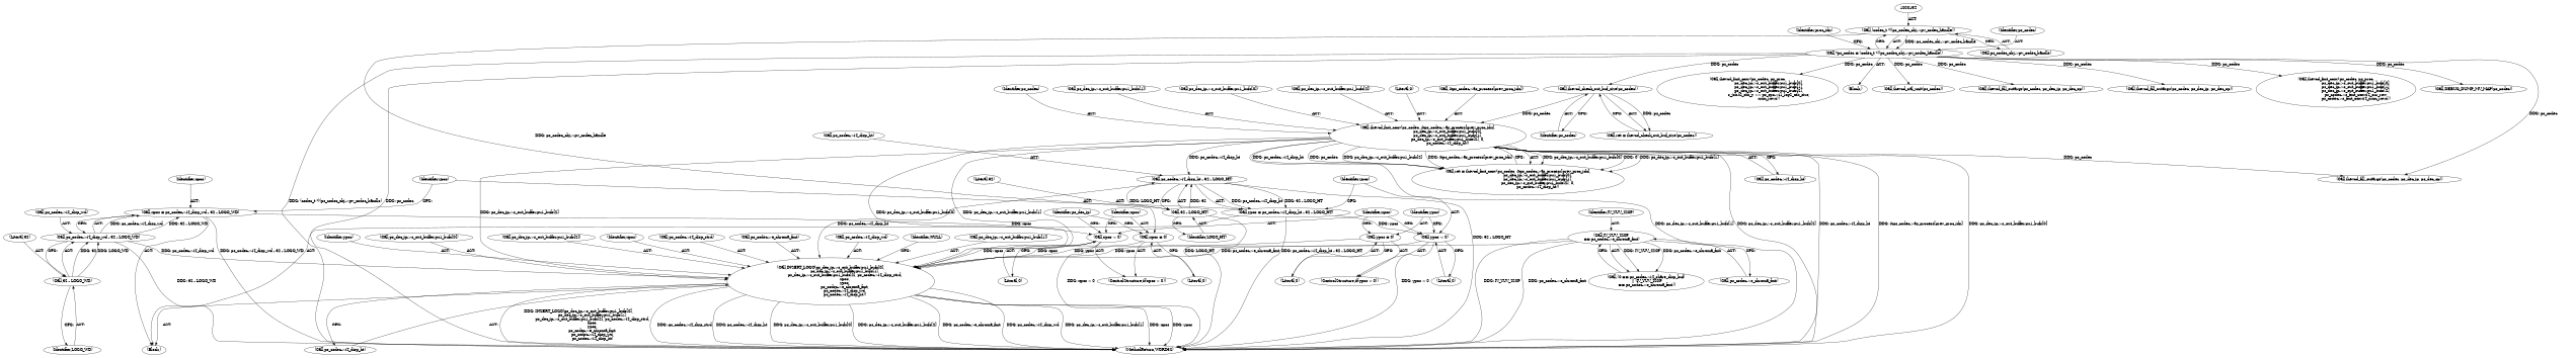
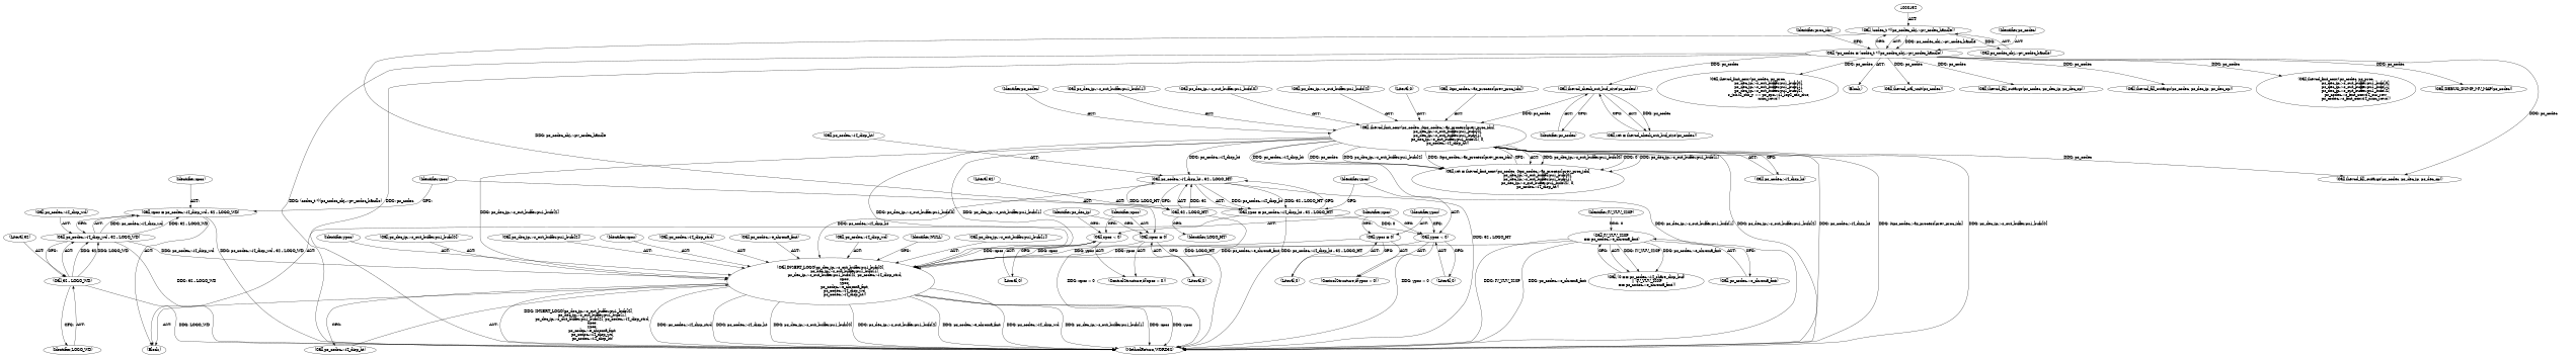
  digraph {
    n1 [label="(Call,INSERT_LOGO(ps_dec_ip->s_out_buffer.pu1_bufs[0],\n                        ps_dec_ip->s_out_buffer.pu1_bufs[1],\n                        ps_dec_ip->s_out_buffer.pu1_bufs[2], ps_codec->i4_disp_strd,\n                        xpos,\n                        ypos,\n                        ps_codec->e_chroma_fmt,\n                        ps_codec->i4_disp_wd,\n                        ps_codec->i4_disp_ht))"]
    n2 [label="(Call,ps_codec->i4_disp_ht)"]
    n3 [label="(MethodReturn,WORD32)"]
    n4 [label="(Block,)"]
    n5 [label="(Call,ihevcd_fmt_conv(ps_codec, &ps_codec->as_process[prev_proc_idx],\n                                  ps_dec_ip->s_out_buffer.pu1_bufs[0],\n                                  ps_dec_ip->s_out_buffer.pu1_bufs[1],\n                                  ps_dec_ip->s_out_buffer.pu1_bufs[2], 0,\n                                  ps_codec->i4_disp_ht))"]
    n6 [label="(Call,ps_codec->i4_disp_ht - 32 - LOGO_HT)"]
    n7 [label="(Call,ret = ihevcd_fmt_conv(ps_codec, &ps_codec->as_process[prev_proc_idx],\n                                  ps_dec_ip->s_out_buffer.pu1_bufs[0],\n                                  ps_dec_ip->s_out_buffer.pu1_bufs[1],\n                                  ps_dec_ip->s_out_buffer.pu1_bufs[2], 0,\n                                  ps_codec->i4_disp_ht))"]
    n8 [label="(Call,ihevcd_fill_outargs(ps_codec, ps_dec_ip, ps_dec_op))"]
    n9 [label="(Call,ps_codec->i4_disp_ht)"]
    n10 [label="(Call,ypos = ps_codec->i4_disp_ht - 32 - LOGO_HT)"]
    n11 [label="(Call,32 - LOGO_HT)"]
    n12 [label="(Call,ihevcd_check_out_buf_size(ps_codec))"]
    n13 [label="(Call,ret = ihevcd_check_out_buf_size(ps_codec))"]
    n14 [label="(Identifier,ps_codec)"]
    n15 [label="(Call,*ps_codec = (codec_t *)(ps_codec_obj->pv_codec_handle))"]
    n16 [label="(Call,(codec_t *)(ps_codec_obj->pv_codec_handle))"]
    n17 [label="(Call,ihevcd_fmt_conv(ps_codec, ps_proc,\n                                    ps_dec_ip->s_out_buffer.pu1_bufs[0],\n                                    ps_dec_ip->s_out_buffer.pu1_bufs[1],\n                                    ps_dec_ip->s_out_buffer.pu1_bufs[2],\n                                    s_job.i2_ctb_y << ps_sps->i1_log2_ctb_size,\n                                    num_rows))"]
    n18 [label="(Block,)"]
    n19 [label="(Call,ihevcd_nal_unit(ps_codec))"]
    n20 [label="(Call,ihevcd_fill_outargs(ps_codec, ps_dec_ip, ps_dec_op))"]
    n21 [label="(Call,ihevcd_fill_outargs(ps_codec, ps_dec_ip, ps_dec_op))"]
    n22 [label="(Call,ihevcd_fmt_conv(ps_codec, ps_proc,\n                                  ps_dec_ip->s_out_buffer.pu1_bufs[0],\n                                  ps_dec_ip->s_out_buffer.pu1_bufs[1],\n                                  ps_dec_ip->s_out_buffer.pu1_bufs[2],\n                                  ps_codec->s_fmt_conv.i4_cur_row,\n                                  ps_codec->s_fmt_conv.i4_num_rows))"]
    n23 [label="(Call,DEBUG_DUMP_MV_MAP(ps_codec))"]
    n24 [label="(Call,ps_codec_obj->pv_codec_handle)"]
    n25 [label="(Call,xpos = 0)"]
    n26 [label="(ControlStructure,if(xpos < 0))"]
    n27 [label="(Literal,0)"]
    n28 [label="(Call,xpos < 0)"]
    n29 [label="(Literal,0)"]
    n30 [label="(Call,xpos = ps_codec->i4_disp_wd - 32 - LOGO_WD)"]
    n31 [label="(Call,ps_codec->i4_disp_wd - 32 - LOGO_WD)"]
    n32 [label="(Call,32 - LOGO_WD)"]
    n33 [label="(Identifier,LOGO_WD)"]
    n34 [label="(Call,ypos < 0)"]
    n35 [label="(Literal,0)"]
    n36 [label="(ControlStructure,if(ypos < 0))"]
    n37 [label="(Identifier,LOGO_HT)"]
    n38 [label="(Call,ypos = 0)"]
    n39 [label="(Literal,0)"]
    n40 [label="(Call,IV_YUV_420P\n == ps_codec->e_chroma_fmt)"]
    n41 [label="(Call,ps_codec->e_chroma_fmt)"]
    n42 [label="(Call,(0 == ps_codec->i4_share_disp_buf)\n || (IV_YUV_420P\n == ps_codec->e_chroma_fmt))"]
    n43 [label="(Identifier,ypos)"]
    n44 [label="(Identifier,xpos)"]
    n45 [label="(Call,ps_dec_ip->s_out_buffer.pu1_bufs[0])"]
    n46 [label="(Call,ps_dec_ip->s_out_buffer.pu1_bufs[2])"]
    n47 [label="(Identifier,xpos)"]
    n48 [label="(Call,ps_codec->i4_disp_strd)"]
    n49 [label="(Literal,0)"]
    n50 [label="(Identifier,ypos)"]
    n51 [label="(Identifier,IV_YUV_420P)"]
    n52 [label="(Identifier,xpos)"]
    n53 [label="(Identifier,proc_idx)"]
    n54 [label="(Call,&ps_codec->as_process[prev_proc_idx])"]
    n55 [label="(Identifier,ps_dec_ip)"]
    n56 [label="(Call,ps_codec->i4_disp_ht)"]
    n57 [label="(Call,ps_codec->e_chroma_fmt)"]
    n58 [label="(Identifier,ypos)"]
    n59 [label="(Identifier,xpos)"]
    n60 [label="(Identifier,ps_codec)"]
    n61 [label="(Identifier,ypos)"]
    n62 [label="(Call,ps_codec->i4_disp_wd)"]
    n63 [label="(Literal,32)"]
    n64 [label="(Call,ps_dec_ip->s_out_buffer.pu1_bufs[1])"]
    n65 [label="(Call,ps_codec->i4_disp_wd)"]
    n66 [label="(Literal,32)"]
    n67 [label="(Identifier,NULL)"]
    n68 [label="(Call,ps_dec_ip->s_out_buffer.pu1_bufs[1])"]
    n69 [label="(Call,ps_dec_ip->s_out_buffer.pu1_bufs[0])"]
    n70 [label="(Identifier,ps_codec)"]
    n71 [label="(Call,ps_dec_ip->s_out_buffer.pu1_bufs[2])"]
    1000154
    n1 -> n2 [label="CFG: "]
    n1 -> n3 [label="DDG: ps_codec->i4_disp_ht"]
    n1 -> n3 [label="DDG: ps_dec_ip->s_out_buffer.pu1_bufs[0]"]
    n1 -> n3 [label="DDG: ps_dec_ip->s_out_buffer.pu1_bufs[2]"]
    n1 -> n3 [label="DDG: ps_codec->e_chroma_fmt"]
    n1 -> n3 [label="DDG: ps_codec->i4_disp_wd"]
    n1 -> n3 [label="DDG: ps_dec_ip->s_out_buffer.pu1_bufs[1]"]
    n1 -> n3 [label="DDG: xpos"]
    n1 -> n3 [label="DDG: ypos"]
    n1 -> n3 [label="DDG: INSERT_LOGO(ps_dec_ip->s_out_buffer.pu1_bufs[0],\n                        ps_dec_ip->s_out_buffer.pu1_bufs[1],\n                        ps_dec_ip->s_out_buffer.pu1_bufs[2], ps_codec->i4_disp_strd,\n                        xpos,\n                        ypos,\n                        ps_codec->e_chroma_fmt,\n                        ps_codec->i4_disp_wd,\n                        ps_codec->i4_disp_ht)"]
    n1 -> n3 [label="DDG: ps_codec->i4_disp_strd"]
    n1 -> n4 [label="AST: "]
    n2 -> n1 [label="AST: "]
    n5 -> n1 [label="DDG: ps_dec_ip->s_out_buffer.pu1_bufs[0]"]
    n5 -> n1 [label="DDG: ps_dec_ip->s_out_buffer.pu1_bufs[1]"]
    n5 -> n1 [label="DDG: ps_dec_ip->s_out_buffer.pu1_bufs[2]"]
    n5 -> n3 [label="DDG: ps_dec_ip->s_out_buffer.pu1_bufs[2]"]
    n5 -> n3 [label="DDG: ps_codec->i4_disp_ht"]
    n5 -> n3 [label="DDG: &ps_codec->as_process[prev_proc_idx]"]
    n5 -> n3 [label="DDG: ps_dec_ip->s_out_buffer.pu1_bufs[0]"]
    n5 -> n3 [label="DDG: ps_dec_ip->s_out_buffer.pu1_bufs[1]"]
    n5 -> n6 [label="DDG: ps_codec->i4_disp_ht"]
    n5 -> n7 [label="AST: "]
    n5 -> n7 [label="DDG: ps_dec_ip->s_out_buffer.pu1_bufs[0]"]
    n5 -> n7 [label="DDG: 0"]
    n5 -> n7 [label="DDG: ps_dec_ip->s_out_buffer.pu1_bufs[1]"]
    n5 -> n7 [label="DDG: ps_codec->i4_disp_ht"]
    n5 -> n7 [label="DDG: ps_codec"]
    n5 -> n7 [label="DDG: ps_dec_ip->s_out_buffer.pu1_bufs[2]"]
    n5 -> n7 [label="DDG: &ps_codec->as_process[prev_proc_idx]"]
    n5 -> n8 [label="DDG: ps_codec"]
    n5 -> n9 [label="CFG: "]
    n6 -> n1 [label="DDG: ps_codec->i4_disp_ht"]
    n6 -> n3 [label="DDG: 32 - LOGO_HT"]
    n6 -> n10 [label="AST: "]
    n6 -> n10 [label="DDG: ps_codec->i4_disp_ht"]
    n6 -> n10 [label="DDG: 32 - LOGO_HT"]
    n6 -> n11 [label="CFG: "]
    n7 -> n5 [label="CFG: "]
    n9 -> n5 [label="AST: "]
    n10 -> n3 [label="DDG: ps_codec->i4_disp_ht - 32 - LOGO_HT"]
    n10 -> n4 [label="AST: "]
-   n10 -> n34 [label="DDG: ypos"]
+   n10 -> n6 [label="CFG: "]
+   n10 -> n34 [label="DDG: 0"]
    n11 -> n3 [label="DDG: LOGO_HT"]
    n11 -> n6 [label="AST: "]
    n11 -> n6 [label="DDG: 32"]
    n11 -> n6 [label="DDG: LOGO_HT"]
    n11 -> n37 [label="CFG: "]
    n12 -> n5 [label="DDG: ps_codec"]
    n12 -> n13 [label="AST: "]
    n12 -> n13 [label="DDG: ps_codec"]
    n12 -> n14 [label="CFG: "]
    n13 -> n12 [label="CFG: "]
    n14 -> n12 [label="AST: "]
    n15 -> n3 [label="DDG: ps_codec"]
    n15 -> n3 [label="DDG: (codec_t *)(ps_codec_obj->pv_codec_handle)"]
    n15 -> n8 [label="DDG: ps_codec"]
    n15 -> n12 [label="DDG: ps_codec"]
    n15 -> n16 [label="CFG: "]
    n15 -> n17 [label="DDG: ps_codec"]
    n15 -> n18 [label="AST: "]
    n15 -> n19 [label="DDG: ps_codec"]
    n15 -> n20 [label="DDG: ps_codec"]
    n15 -> n21 [label="DDG: ps_codec"]
    n15 -> n22 [label="DDG: ps_codec"]
    n15 -> n23 [label="DDG: ps_codec"]
    n16 -> n15 [label="AST: "]
    n16 -> n15 [label="DDG: ps_codec_obj->pv_codec_handle"]
-   n16 -> n24 [label="CFG: "]
+   n16 -> n24 [label="DDG: "]
    n16 -> n25 [label="DDG: ps_codec_obj->pv_codec_handle"]
    n24 -> n16 [label="AST: "]
    n25 -> n1 [label="DDG: xpos"]
    n25 -> n26 [label="AST: "]
    n25 -> n27 [label="CFG: "]
    n27 -> n25 [label="AST: "]
    n28 -> n1 [label="DDG: xpos"]
    n28 -> n3 [label="DDG: xpos < 0"]
    n28 -> n26 [label="AST: "]
    n28 -> n29 [label="CFG: "]
    n29 -> n28 [label="AST: "]
    n30 -> n3 [label="DDG: ps_codec->i4_disp_wd - 32 - LOGO_WD"]
    n30 -> n4 [label="AST: "]
-   n30 -> n28 [label="DDG: xpos"]
    n30 -> n31 [label="CFG: "]
    n31 -> n1 [label="DDG: ps_codec->i4_disp_wd"]
    n31 -> n3 [label="DDG: 32 - LOGO_WD"]
    n31 -> n30 [label="AST: "]
    n31 -> n30 [label="DDG: ps_codec->i4_disp_wd"]
    n31 -> n30 [label="DDG: 32 - LOGO_WD"]
    n31 -> n32 [label="CFG: "]
+   n32 -> n3 [label="DDG: LOGO_WD"]
    n32 -> n31 [label="AST: "]
    n32 -> n31 [label="DDG: 32"]
    n32 -> n31 [label="DDG: LOGO_WD"]
    n32 -> n33 [label="CFG: "]
    n33 -> n32 [label="AST: "]
    n34 -> n1 [label="DDG: ypos"]
    n34 -> n3 [label="DDG: ypos < 0"]
    n34 -> n35 [label="CFG: "]
    n34 -> n36 [label="AST: "]
    n35 -> n34 [label="AST: "]
-   n37 -> n11 [label="AST: "]
    n38 -> n1 [label="DDG: ypos"]
    n38 -> n36 [label="AST: "]
    n38 -> n39 [label="CFG: "]
    n39 -> n38 [label="AST: "]
    n40 -> n1 [label="DDG: ps_codec->e_chroma_fmt"]
    n40 -> n3 [label="DDG: IV_YUV_420P"]
    n40 -> n3 [label="DDG: ps_codec->e_chroma_fmt"]
    n40 -> n41 [label="CFG: "]
    n40 -> n42 [label="AST: "]
    n40 -> n42 [label="DDG: IV_YUV_420P"]
    n40 -> n42 [label="DDG: ps_codec->e_chroma_fmt"]
    n41 -> n40 [label="AST: "]
    n42 -> n40 [label="CFG: "]
    n43 -> n1 [label="AST: "]
    n44 -> n25 [label="AST: "]
    n44 -> n28 [label="CFG: "]
    n45 -> n1 [label="AST: "]
    n46 -> n1 [label="AST: "]
    n47 -> n1 [label="AST: "]
    n48 -> n1 [label="AST: "]
    n49 -> n5 [label="AST: "]
    n50 -> n10 [label="AST: "]
    n50 -> n30 [label="CFG: "]
-   n51 -> n40 [label="AST: "]
+   n51 -> n40 [label="DDG: 0"]
    n52 -> n30 [label="AST: "]
    n53 -> n15 [label="CFG: "]
    n54 -> n5 [label="AST: "]
    n55 -> n25 [label="CFG: "]
    n55 -> n28 [label="CFG: "]
    n56 -> n6 [label="AST: "]
    n57 -> n1 [label="AST: "]
    n58 -> n10 [label="CFG: "]
    n58 -> n34 [label="AST: "]
    n59 -> n28 [label="AST: "]
    n59 -> n34 [label="CFG: "]
    n59 -> n38 [label="CFG: "]
    n60 -> n5 [label="AST: "]
    n61 -> n34 [label="CFG: "]
    n61 -> n38 [label="AST: "]
    n62 -> n1 [label="AST: "]
    n63 -> n11 [label="AST: "]
    n64 -> n5 [label="AST: "]
    n65 -> n31 [label="AST: "]
    n66 -> n32 [label="AST: "]
    n67 -> n1 [label="CFG: "]
    n68 -> n1 [label="AST: "]
    n69 -> n5 [label="AST: "]
    n70 -> n15 [label="AST: "]
    n71 -> n5 [label="AST: "]
    1000154 -> n16 [label="AST: "]
  }
